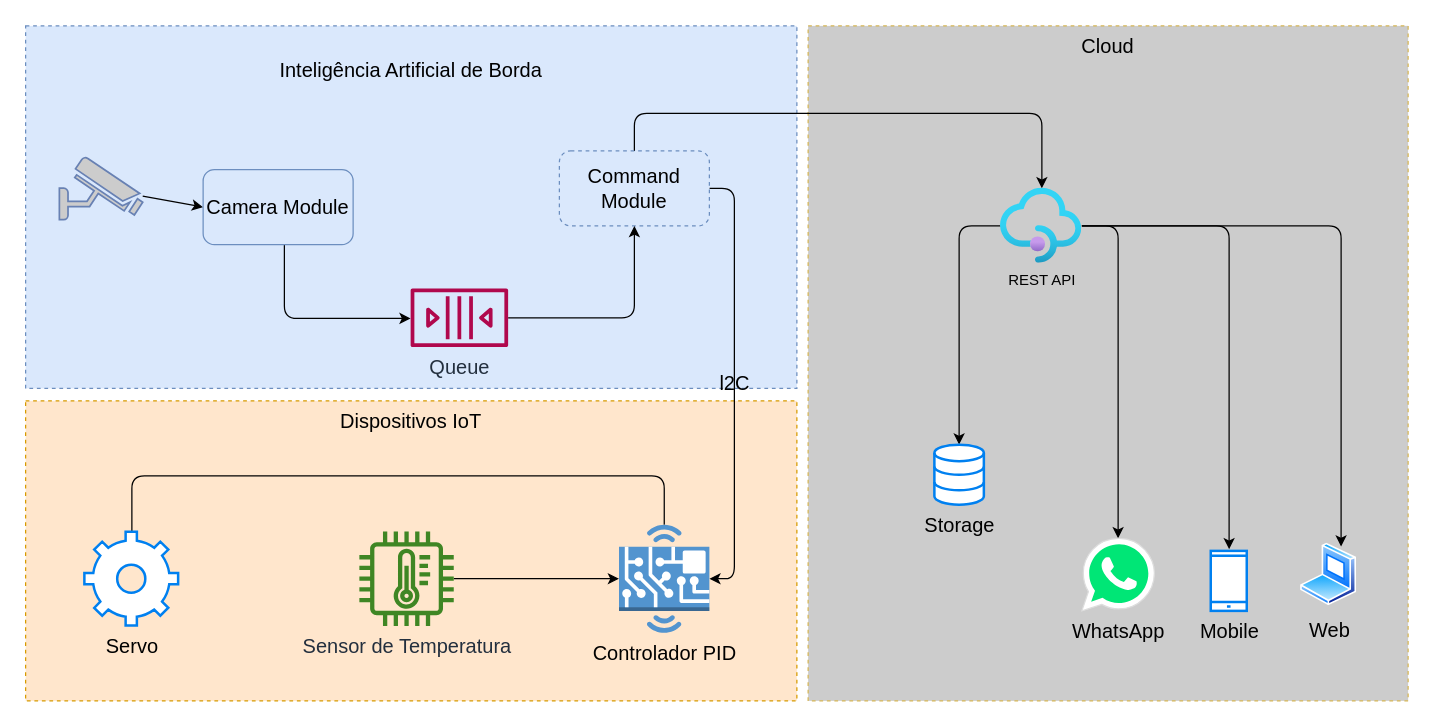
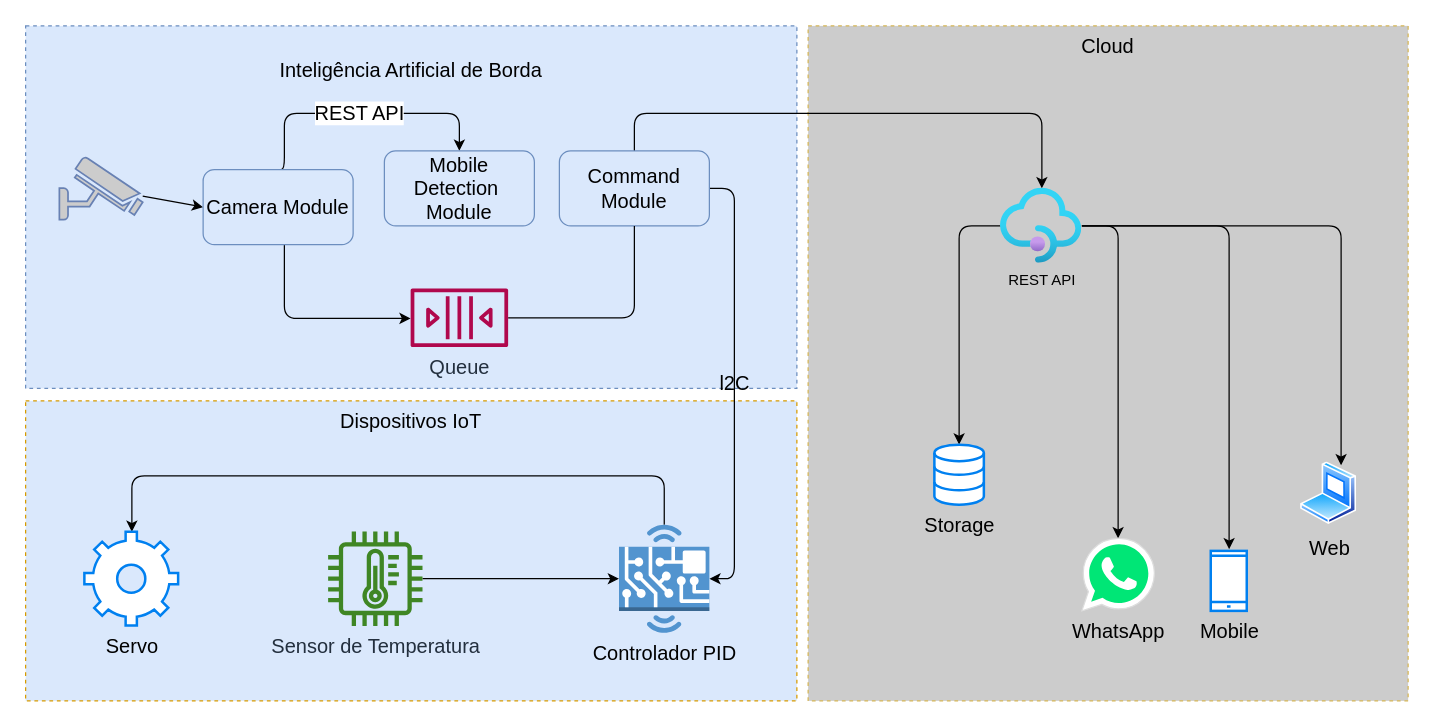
  <mxCell id="0" />
  <mxCell id="1" parent="0" />
  <mxCell id="2" value="Cloud" style="rounded=0;whiteSpace=wrap;html=1;dashed=1;fillColor=#cccccc;strokeColor=#d6b656;verticalAlign=top;fontSize=16;fontStyle=0;" vertex="1" parent="1"><mxGeometry x="646" y="20" width="480" height="540" as="geometry" /></mxCell>
- <mxCell id="3" value="Dispositivos IoT" style="rounded=0;whiteSpace=wrap;html=1;dashed=1;fillColor=#ffe6cc;strokeColor=#d79b00;verticalAlign=top;fontSize=16;fontStyle=0" vertex="1" parent="1"><mxGeometry x="20" y="320" width="617" height="240" as="geometry" /></mxCell>
+ <mxCell id="3" value="Dispositivos IoT" style="rounded=0;whiteSpace=wrap;html=1;dashed=1;fillColor=#dae8fc;strokeColor=#d79b00;verticalAlign=top;fontSize=16;fontStyle=0;" vertex="1" parent="1"><mxGeometry x="20" y="320" width="617" height="240" as="geometry" /></mxCell>
  <mxCell id="4" value="&lt;br style=&quot;font-size: 16px;&quot;&gt;&lt;span style=&quot;font-size: 16px;&quot;&gt;&lt;span style=&quot;font-size: 16px; line-height: 107%; font-family: Aptos, sans-serif;&quot;&gt;Inteligência Artificial de Borda&lt;/span&gt;&lt;/span&gt;" style="rounded=0;whiteSpace=wrap;html=1;dashed=1;fillColor=#dae8fc;strokeColor=#6c8ebf;verticalAlign=top;fontSize=16;fontStyle=0" vertex="1" parent="1"><mxGeometry x="20" y="20" width="617" height="290" as="geometry" /></mxCell>
  <mxCell id="5" style="edgeStyle=none;html=1;entryX=0;entryY=0.5;entryDx=0;entryDy=0;fontSize=16;" edge="1" parent="1" source="6" target="9"><mxGeometry relative="1" as="geometry" /></mxCell>
  <mxCell id="6" value="" style="fontColor=#0066CC;verticalAlign=top;verticalLabelPosition=bottom;labelPosition=center;align=center;html=1;outlineConnect=0;fillColor=#CCCCCC;strokeColor=#6881B3;gradientColor=none;gradientDirection=north;strokeWidth=2;shape=mxgraph.networks.security_camera;fontSize=16;" vertex="1" parent="1"><mxGeometry x="47" y="125" width="66.67" height="50" as="geometry" /></mxCell>
+ <mxCell id="7" value="REST API" style="edgeStyle=orthogonalEdgeStyle;html=1;exitX=0.5;exitY=0;exitDx=0;exitDy=0;entryX=0.5;entryY=0;entryDx=0;entryDy=0;fontSize=16;" edge="1" parent="1" source="9" target="10"><mxGeometry relative="1" as="geometry"><Array as="points"><mxPoint x="227" y="90" /><mxPoint x="367" y="90" /></Array></mxGeometry></mxCell>
  <mxCell id="8" style="edgeStyle=orthogonalEdgeStyle;html=1;fontSize=16;" edge="1" parent="1" source="9" target="15"><mxGeometry relative="1" as="geometry"><Array as="points"><mxPoint x="227" y="254" /></Array></mxGeometry></mxCell>
  <mxCell id="9" value="Camera Module" style="rounded=1;whiteSpace=wrap;html=1;fillColor=#dae8fc;strokeColor=#6c8ebf;fontSize=16;" vertex="1" parent="1"><mxGeometry x="162" y="135" width="120" height="60" as="geometry" /></mxCell>
+ <mxCell id="10" value="Mobile Detection&amp;nbsp; Module" style="rounded=1;whiteSpace=wrap;html=1;fillColor=#dae8fc;strokeColor=#6c8ebf;fontSize=16;" vertex="1" parent="1"><mxGeometry x="307" y="120" width="120" height="60" as="geometry" /></mxCell>
  <mxCell id="11" value="l2C" style="edgeStyle=orthogonalEdgeStyle;html=1;entryX=1;entryY=0.5;entryDx=0;entryDy=0;entryPerimeter=0;fontSize=16;fontStyle=0;labelBackgroundColor=none;" edge="1" parent="1" source="13" target="19"><mxGeometry relative="1" as="geometry"><Array as="points"><mxPoint x="587" y="150" /><mxPoint x="587" y="462" /></Array></mxGeometry></mxCell>
  <mxCell id="12" style="edgeStyle=orthogonalEdgeStyle;html=1;exitX=0.5;exitY=0;exitDx=0;exitDy=0;labelBackgroundColor=none;fontSize=16;" edge="1" parent="1" source="13" target="25"><mxGeometry relative="1" as="geometry"><Array as="points"><mxPoint x="507" y="90" /><mxPoint x="833" y="90" /></Array></mxGeometry></mxCell>
- <mxCell id="13" value="Command Module" style="rounded=1;whiteSpace=wrap;html=1;fillColor=#dae8fc;strokeColor=#6c8ebf;fontSize=16;dashed=1;" vertex="1" parent="1"><mxGeometry x="447" y="120" width="120" height="60" as="geometry" /></mxCell>
- <mxCell id="14" style="edgeStyle=orthogonalEdgeStyle;html=1;entryX=0.5;entryY=1;entryDx=0;entryDy=0;fontSize=16;" edge="1" parent="1" source="15" target="13"><mxGeometry relative="1" as="geometry" /></mxCell>
+ <mxCell id="13" value="Command Module" style="rounded=1;whiteSpace=wrap;html=1;fillColor=#dae8fc;strokeColor=#6c8ebf;fontSize=16;" vertex="1" parent="1"><mxGeometry x="447" y="120" width="120" height="60" as="geometry" /></mxCell>
+ <mxCell id="14" style="edgeStyle=orthogonalEdgeStyle;html=1;entryX=0.5;entryY=1;entryDx=0;entryDy=0;fontSize=16;endArrow=none;" edge="1" parent="1" source="15" target="13"><mxGeometry relative="1" as="geometry" /></mxCell>
  <mxCell id="15" value="Queue" style="sketch=0;outlineConnect=0;fontColor=#232F3E;gradientColor=none;fillColor=#B0084D;strokeColor=none;dashed=0;verticalLabelPosition=bottom;verticalAlign=top;align=center;html=1;fontSize=16;fontStyle=0;aspect=fixed;pointerEvents=1;shape=mxgraph.aws4.queue;" vertex="1" parent="1"><mxGeometry x="328" y="230" width="78" height="47" as="geometry" /></mxCell>
  <mxCell id="16" style="edgeStyle=orthogonalEdgeStyle;html=1;fontSize=16;" edge="1" parent="1" source="17" target="19"><mxGeometry relative="1" as="geometry" /></mxCell>
- <mxCell id="17" value="Sensor de Temperatura" style="sketch=0;outlineConnect=0;fontColor=#232F3E;gradientColor=none;fillColor=#3F8624;strokeColor=none;dashed=0;verticalLabelPosition=bottom;verticalAlign=top;align=center;html=1;fontSize=16;fontStyle=0;aspect=fixed;pointerEvents=1;shape=mxgraph.aws4.iot_thing_temperature_sensor;" vertex="1" parent="1"><mxGeometry x="287" y="424.5" width="75.5" height="75.5" as="geometry" /></mxCell>
- <mxCell id="18" style="edgeStyle=orthogonalEdgeStyle;html=1;fontSize=16;endArrow=none;" edge="1" parent="1" source="19" target="20"><mxGeometry relative="1" as="geometry"><Array as="points"><mxPoint x="531" y="380" /><mxPoint x="105" y="380" /></Array></mxGeometry></mxCell>
+ <mxCell id="17" value="Sensor de Temperatura" style="sketch=0;outlineConnect=0;fontColor=#232F3E;gradientColor=none;fillColor=#3F8624;strokeColor=none;dashed=0;verticalLabelPosition=bottom;verticalAlign=top;align=center;html=1;fontSize=16;fontStyle=0;aspect=fixed;pointerEvents=1;shape=mxgraph.aws4.iot_thing_temperature_sensor;" vertex="1" parent="1"><mxGeometry x="262" y="424.5" width="75.5" height="75.5" as="geometry" /></mxCell>
+ <mxCell id="18" style="edgeStyle=orthogonalEdgeStyle;html=1;fontSize=16;" edge="1" parent="1" source="19" target="20"><mxGeometry relative="1" as="geometry"><Array as="points"><mxPoint x="531" y="380" /><mxPoint x="105" y="380" /></Array></mxGeometry></mxCell>
  <mxCell id="19" value="Controlador PID" style="outlineConnect=0;dashed=0;verticalLabelPosition=bottom;verticalAlign=top;align=center;html=1;shape=mxgraph.aws3.hardware_board;fillColor=#5294CF;gradientColor=none;fontSize=16;" vertex="1" parent="1"><mxGeometry x="494.7" y="419" width="72.3" height="86.5" as="geometry" /></mxCell>
  <mxCell id="20" value="Servo" style="html=1;verticalLabelPosition=bottom;align=center;labelBackgroundColor=none;verticalAlign=top;strokeWidth=2;strokeColor=#0080F0;shadow=0;dashed=0;shape=mxgraph.ios7.icons.settings;fontSize=16;" vertex="1" parent="1"><mxGeometry x="67" y="424.75" width="75" height="75" as="geometry" /></mxCell>
  <mxCell id="21" style="edgeStyle=orthogonalEdgeStyle;html=1;labelBackgroundColor=none;fontSize=16;" edge="1" parent="1" source="25" target="26"><mxGeometry relative="1" as="geometry" /></mxCell>
  <mxCell id="22" style="edgeStyle=orthogonalEdgeStyle;html=1;entryX=0.51;entryY=-0.028;entryDx=0;entryDy=0;entryPerimeter=0;labelBackgroundColor=none;fontSize=16;" edge="1" parent="1" source="25" target="28"><mxGeometry relative="1" as="geometry" /></mxCell>
  <mxCell id="23" style="edgeStyle=orthogonalEdgeStyle;html=1;entryX=0.75;entryY=0;entryDx=0;entryDy=0;labelBackgroundColor=none;fontSize=16;" edge="1" parent="1" source="25" target="29"><mxGeometry relative="1" as="geometry" /></mxCell>
  <mxCell id="24" style="edgeStyle=orthogonalEdgeStyle;html=1;labelBackgroundColor=none;fontSize=16;" edge="1" parent="1" source="25" target="27"><mxGeometry relative="1" as="geometry"><Array as="points"><mxPoint x="894" y="180" /></Array></mxGeometry></mxCell>
  <mxCell id="25" value="REST API" style="aspect=fixed;html=1;points=[];align=center;image;fontSize=12;image=img/lib/azure2/app_services/API_Management_Services.svg;dashed=1;labelBackgroundColor=none;" vertex="1" parent="1"><mxGeometry x="800" y="150" width="65" height="60" as="geometry" /></mxCell>
  <mxCell id="26" value="Storage" style="html=1;verticalLabelPosition=bottom;align=center;labelBackgroundColor=none;verticalAlign=top;strokeWidth=2;strokeColor=#0080F0;shadow=0;dashed=0;shape=mxgraph.ios7.icons.data;fontSize=16;" vertex="1" parent="1"><mxGeometry x="747" y="355" width="39.59" height="48" as="geometry" /></mxCell>
  <mxCell id="27" value="WhatsApp" style="dashed=0;outlineConnect=0;html=1;align=center;labelPosition=center;verticalLabelPosition=bottom;verticalAlign=top;shape=mxgraph.weblogos.whatsapp;fillColor=#00E676;strokeColor=#dddddd;labelBackgroundColor=none;fontSize=16;" vertex="1" parent="1"><mxGeometry x="865" y="430" width="58" height="58" as="geometry" /></mxCell>
  <mxCell id="28" value="Mobile" style="html=1;verticalLabelPosition=bottom;align=center;labelBackgroundColor=none;verticalAlign=top;strokeWidth=2;strokeColor=#0080F0;shadow=0;dashed=0;shape=mxgraph.ios7.icons.smartphone;fontSize=16;" vertex="1" parent="1"><mxGeometry x="968.1" y="440" width="28.8" height="48" as="geometry" /></mxCell>
- <mxCell id="29" value="Web" style="aspect=fixed;perimeter=ellipsePerimeter;html=1;align=center;shadow=0;dashed=0;spacingTop=3;image;image=img/lib/active_directory/laptop_client.svg;labelBackgroundColor=none;fontSize=16;" vertex="1" parent="1"><mxGeometry x="1040" y="434" width="45" height="50" as="geometry" /></mxCell>
+ <mxCell id="29" value="Web" style="aspect=fixed;perimeter=ellipsePerimeter;html=1;align=center;shadow=0;dashed=0;spacingTop=3;image;image=img/lib/active_directory/laptop_client.svg;labelBackgroundColor=none;fontSize=16;" vertex="1" parent="1"><mxGeometry x="1040" y="369" width="45" height="50" as="geometry" /></mxCell>
